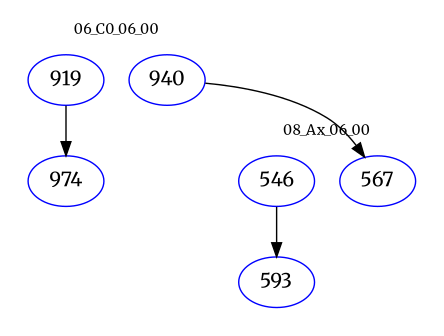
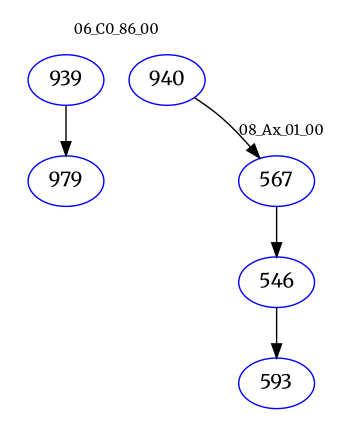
  digraph {
    fontname=Merriweather
    node [color=blue fontname=Merriweather]
    edge [color=black fontname=Merriweather]
    n1 [label=567]
    n2 [label=546]
    n3 [label=593]
    n4 [label=940]
-   n5 [label=919]
-   n6 [label=974]
+   n5 [label=939]
+   n6 [label=979]
    subgraph cluster_1 {
      color=white
      fontsize=10
-     label="08_Ax_06_00"
+     label="08_Ax_01_00"
      n1
      n2
      n3
    }
    subgraph cluster_2 {
      color=white
      fontsize=10
-     label="06_C0_06_00"
+     label="06_C0_86_00"
      n4
      n5
      n6
    }
+   n1 -> n2
    n2 -> n3
    n4 -> n1
    n5 -> n6
  }
